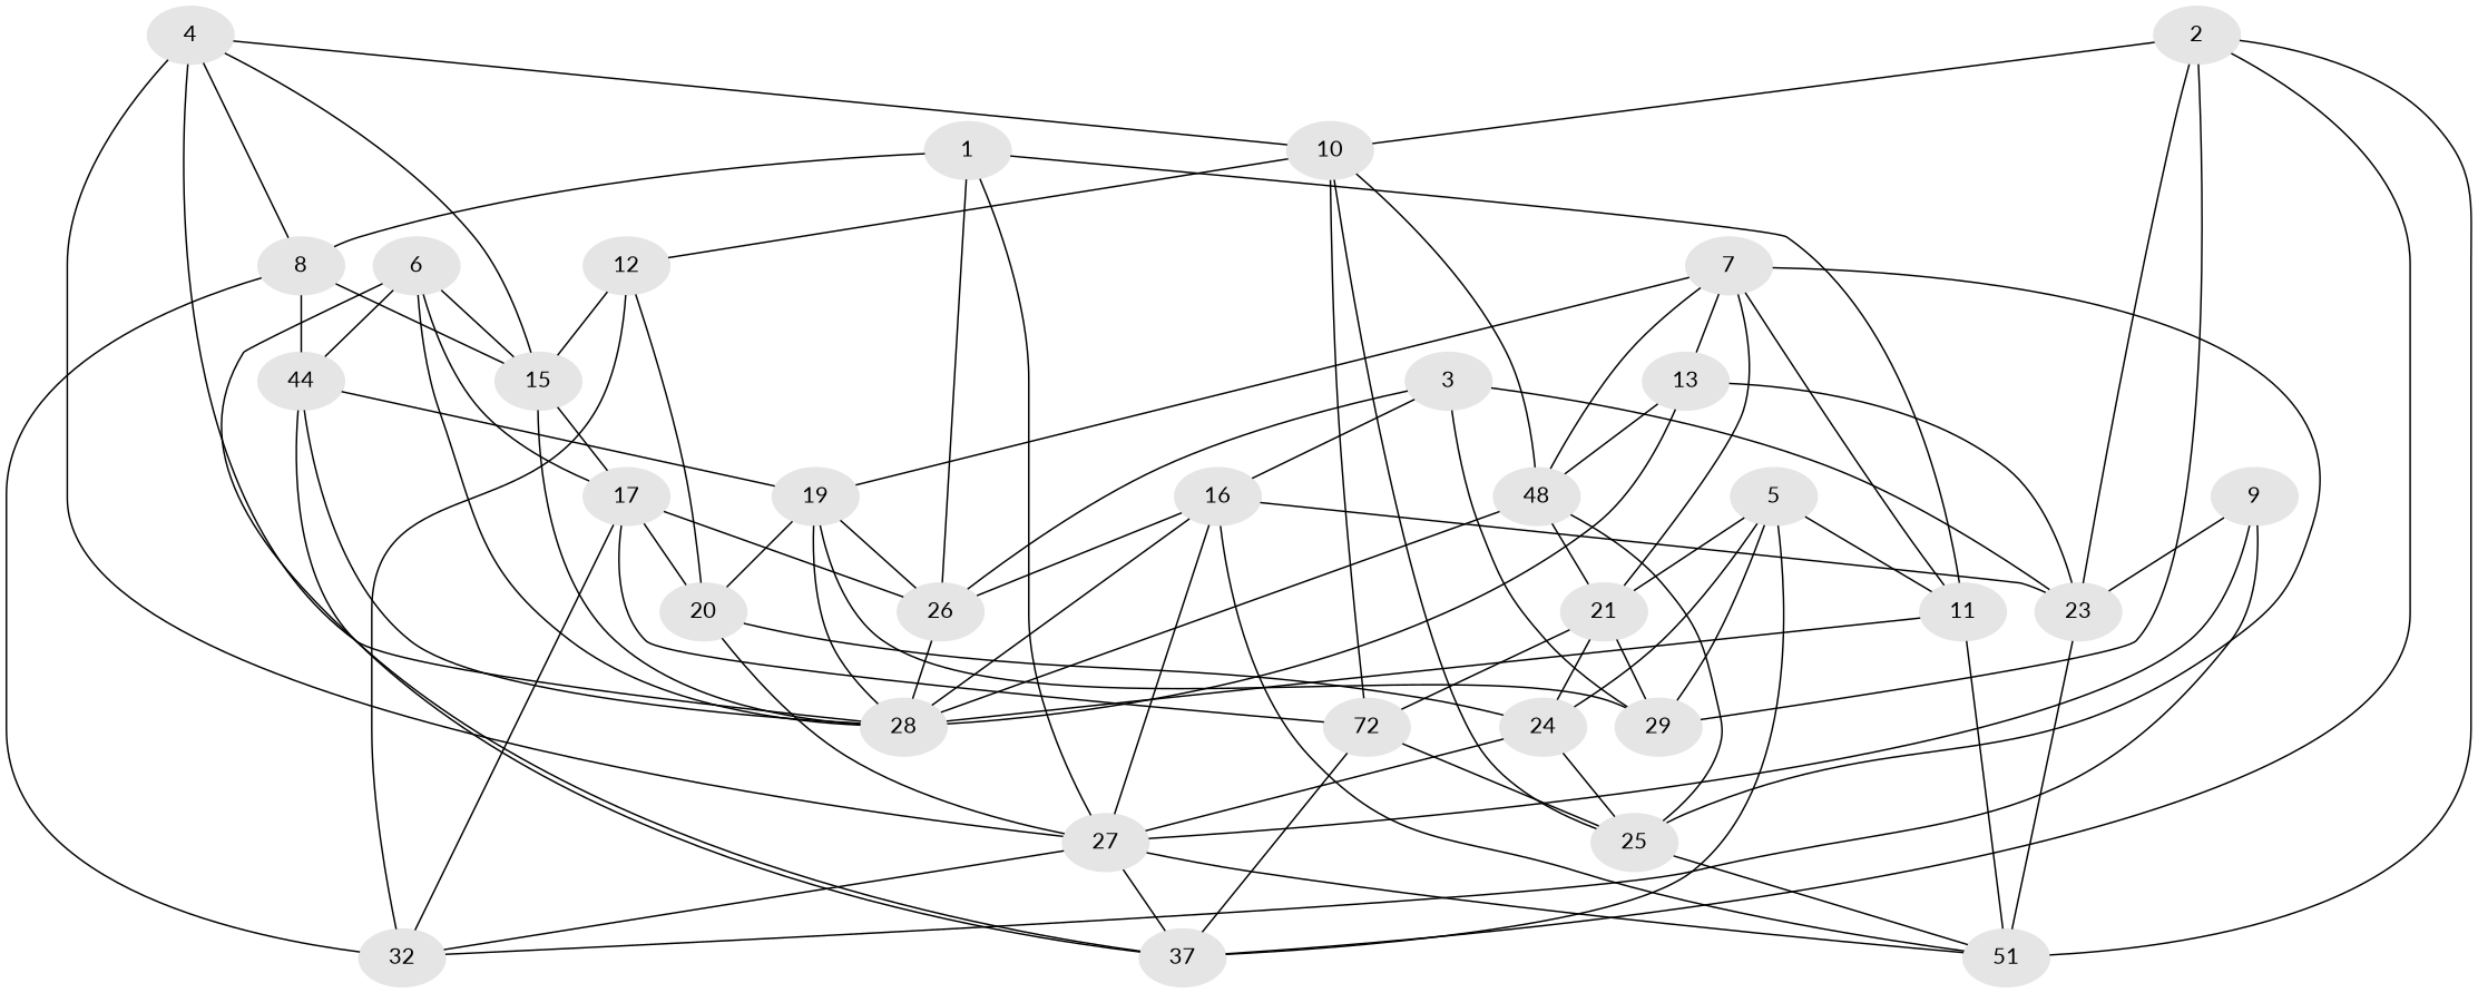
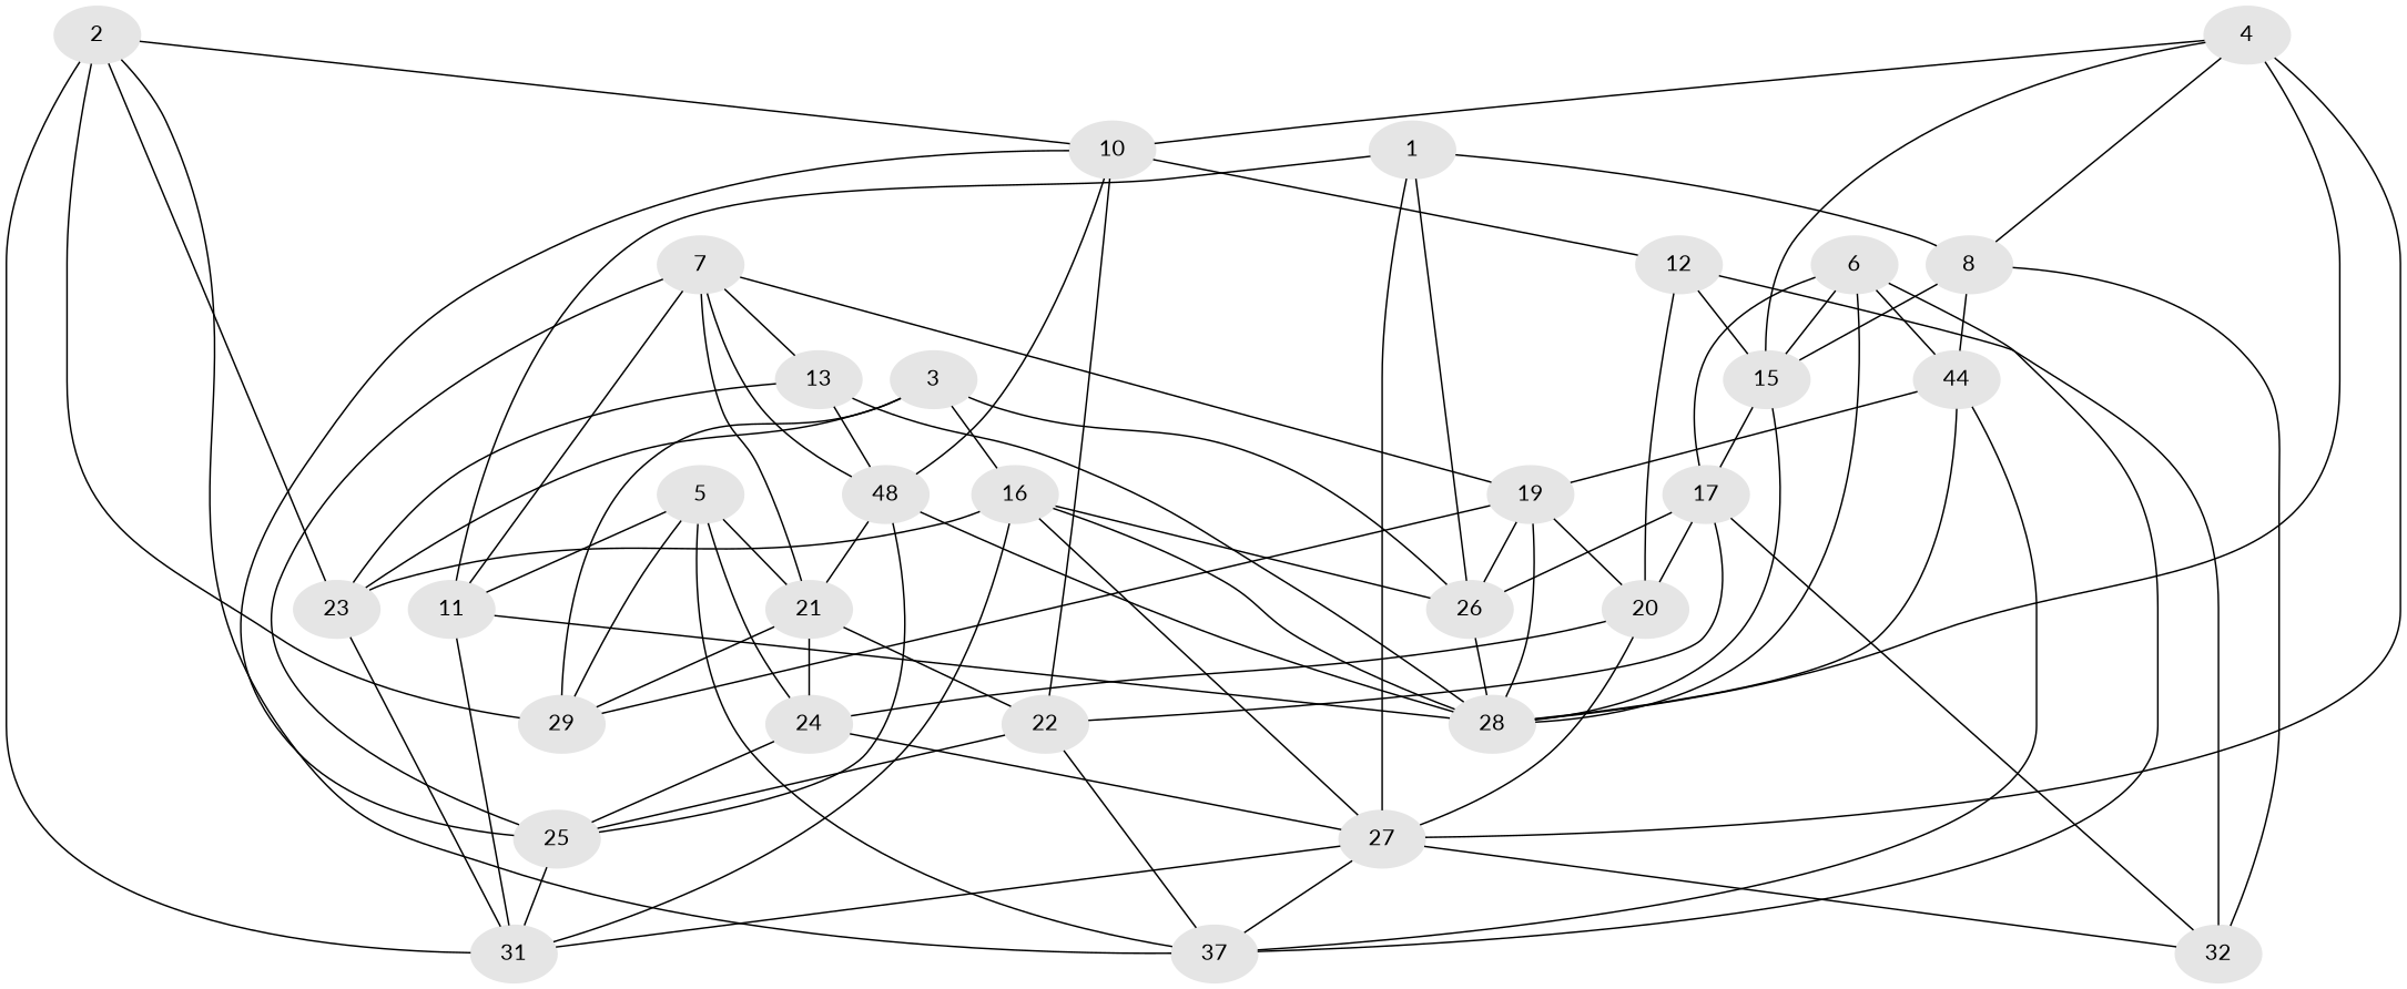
  graph {
    fontname=Lato
    node [color=gray90 fontname=Lato style=filled]
    edge [fontname=Lato weight=1.0]
    1
    8
    11
    26
    27
    15
    n7 [label=44]
    32
-   31 [label=51]
+   31
    28
    n11 [label=37]
    2
    10
    23
    29
    12
    n17 [label=48]
    25
-   22 [label=72]
+   22
    3
    16
    4
    17
    5
    21
    24
    6
    20
    19
    7
    13
-   9
    1 -- 8
    1 -- 11
    1 -- 26
    1 -- 27
    8 -- 15
    8 -- n7 [weight=2.0]
    8 -- 32
    11 -- 31
    11 -- 28
    26 -- 28
    27 -- 32
    27 -- 31
    27 -- n11
    15 -- 28
    15 -- 17
    n7 -- 28
    n7 -- n11
    n7 -- 19
    2 -- 31
    2 -- n11
    2 -- 10
    2 -- 23
    2 -- 29 [weight=2.0]
    10 -- 12
    10 -- n17
    10 -- 25
    10 -- 22
    23 -- 31
    12 -- 15
    12 -- 32 [weight=2.0]
    12 -- 20
    n17 -- 28
    n17 -- 25
    n17 -- 21
    25 -- 31
    22 -- n11
    22 -- 25
    3 -- 26
    3 -- 23
    3 -- 29
    3 -- 16
    16 -- 26
    16 -- 27
    16 -- 31
    16 -- 28
    16 -- 23
    4 -- 8
    4 -- 27 [weight=2.0]
    4 -- 15
    4 -- 28
    4 -- 10
    17 -- 26
    17 -- 32
    17 -- 22
    17 -- 20
    5 -- 11 [weight=2.0]
    5 -- n11
    5 -- 29
    5 -- 21
    5 -- 24
    21 -- 29
    21 -- 22
    21 -- 24
    24 -- 27
    24 -- 25
    6 -- 15
    6 -- n7
    6 -- 28
    6 -- n11
    6 -- 17
    20 -- 27
    20 -- 24 [weight=2.0]
    19 -- 26
    19 -- 28
    19 -- 29
    19 -- 20
    7 -- 11
    7 -- n17
    7 -- 25
    7 -- 21
    7 -- 19
    7 -- 13
    13 -- 28
    13 -- 23
    13 -- n17
-   9 -- 27
-   9 -- 32
-   9 -- 23
  }
